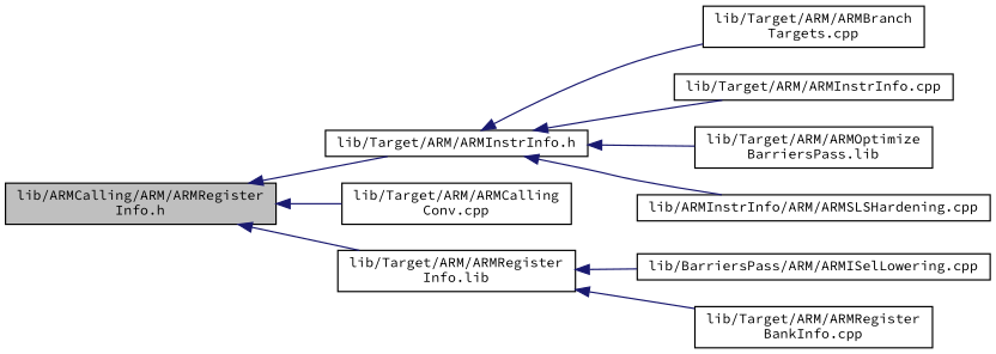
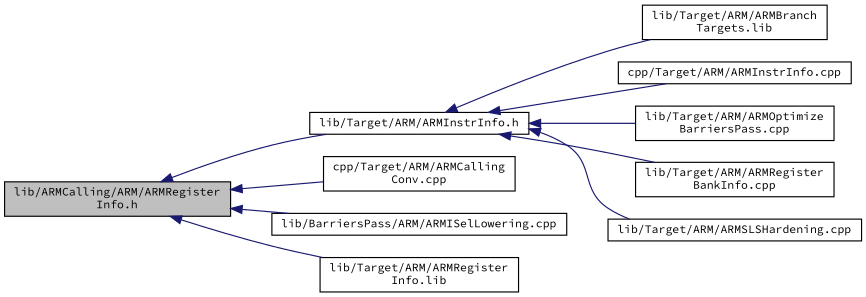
  digraph {
    fontname="Source Code Pro"
    rankdir=LR
    node [color=black fontname="Source Code Pro" fontsize=10 shape=record]
    edge [color=midnightblue dir=back fontname="Source Code Pro" fontsize=10 labelfontname=Helvetica labelfontsize=10 style=solid]
    n1 [fillcolor=grey75 fontcolor=black height=0.2 label="lib/ARMCalling/ARM/ARMRegister\lInfo.h" style=filled width=0.4]
    n2 [height=0.2 label="lib/Target/ARM/ARMInstrInfo.h" width=0.4]
-   n3 [height=0.2 label="lib/Target/ARM/ARMCalling\lConv.cpp" width=0.4]
+   n3 [height=0.2 label="cpp/Target/ARM/ARMCalling\lConv.cpp" width=0.4]
    n4 [height=0.2 label="lib/BarriersPass/ARM/ARMISelLowering.cpp" width=0.4]
    n5 [height=0.2 label="lib/Target/ARM/ARMRegister\lInfo.lib" width=0.4]
-   n6 [height=0.2 label="lib/Target/ARM/ARMBranch\lTargets.cpp" width=0.4]
-   n7 [height=0.2 label="lib/Target/ARM/ARMInstrInfo.cpp" width=0.4]
-   n8 [height=0.2 label="lib/Target/ARM/ARMOptimize\lBarriersPass.lib" width=0.4]
+   n6 [height=0.2 label="lib/Target/ARM/ARMBranch\lTargets.lib" width=0.4]
+   n7 [height=0.2 label="cpp/Target/ARM/ARMInstrInfo.cpp" width=0.4]
+   n8 [height=0.2 label="lib/Target/ARM/ARMOptimize\lBarriersPass.cpp" width=0.4]
    n9 [height=0.2 label="lib/Target/ARM/ARMRegister\lBankInfo.cpp" width=0.4]
-   n10 [height=0.2 label="lib/ARMInstrInfo/ARM/ARMSLSHardening.cpp" width=0.4]
+   n10 [height=0.2 label="lib/Target/ARM/ARMSLSHardening.cpp" width=0.4]
    n1 -> n2
    n1 -> n3
-   n5 -> n4
+   n1 -> n4
    n1 -> n5
    n2 -> n6
    n2 -> n7
    n2 -> n8
-   n5 -> n9
+   n2 -> n9
    n2 -> n10
  }
